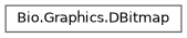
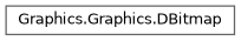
  digraph {
    rankdir=LR
-   n1 [color=grey40 fillcolor=white fontname=Helvetica fontsize=10 height=0.2 label="Bio.Graphics.DBitmap" shape=box style=filled width=0.4]
+   n1 [color=grey40 fillcolor=white fontname=Helvetica fontsize=10 height=0.2 label="Graphics.Graphics.DBitmap" shape=box style=filled width=0.4]
  }
